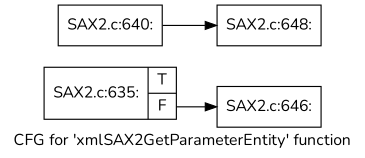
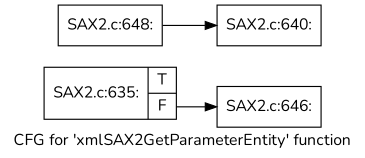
  digraph {
    fontname=Nunito
    label="CFG for 'xmlSAX2GetParameterEntity' function"
    rankdir=LR
    node [fontname=Nunito shape=record]
    edge [fontname=Nunito]
    n1 [label="{SAX2.c:635:|{<s0>T|<s1>F}}"]
    n2 [label="{SAX2.c:646:}"]
    n3 [label="{SAX2.c:640:}"]
    n4 [label="{SAX2.c:648:}"]
    n1 -> n2 [tailport=s1]
-   n3 -> n4
+   n4 -> n3
  }
